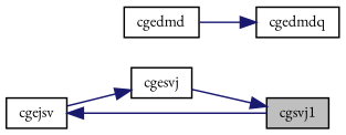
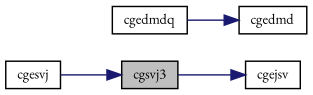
  digraph {
    fontname="EB Garamond"
    rankdir=RL
    node [color=black fillcolor=white fontname="EB Garamond" fontsize=10 shape=record style=filled]
    edge [color=midnightblue dir=back fontname="EB Garamond" fontsize=10 labelfontname=Helvetica labelfontsize=10 style=solid]
-   n1 [fillcolor=grey75 fontcolor=black height=0.2 label=cgsvj1 width=0.4]
+   n1 [fillcolor=grey75 fontcolor=black height=0.2 label=cgsvj3 width=0.4]
    n2 [height=0.2 label=cgesvj width=0.4]
    n3 [height=0.2 label=cgejsv width=0.4]
    n4 [height=0.2 label=cgedmd width=0.4]
    n5 [height=0.2 label=cgedmdq width=0.4]
    n1 -> n2
-   n2 -> n3
    n3 -> n1
-   n5 -> n4
+   n4 -> n5
  }
